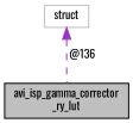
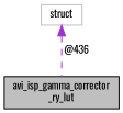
  digraph {
    fontname=Oswald
    node [fontname=Oswald fontsize=10 shape=record style=filled]
    n1 [color=black fillcolor=grey75 fontcolor=black height=0.2 label="avi_isp_gamma_corrector\l_ry_lut" width=0.4]
    n2 [color=grey75 fillcolor=white height=0.2 label=struct width=0.4]
-   n2 -> n1 [color=darkorchid3 dir=back fontname=Oswald fontsize=10 label=" @136" labelfontname=FreeSans labelfontsize=10 style=dashed]
+   n2 -> n1 [color=darkorchid3 dir=back fontname=Oswald fontsize=10 label=" @436" labelfontname=FreeSans labelfontsize=10 style=dashed]
  }
